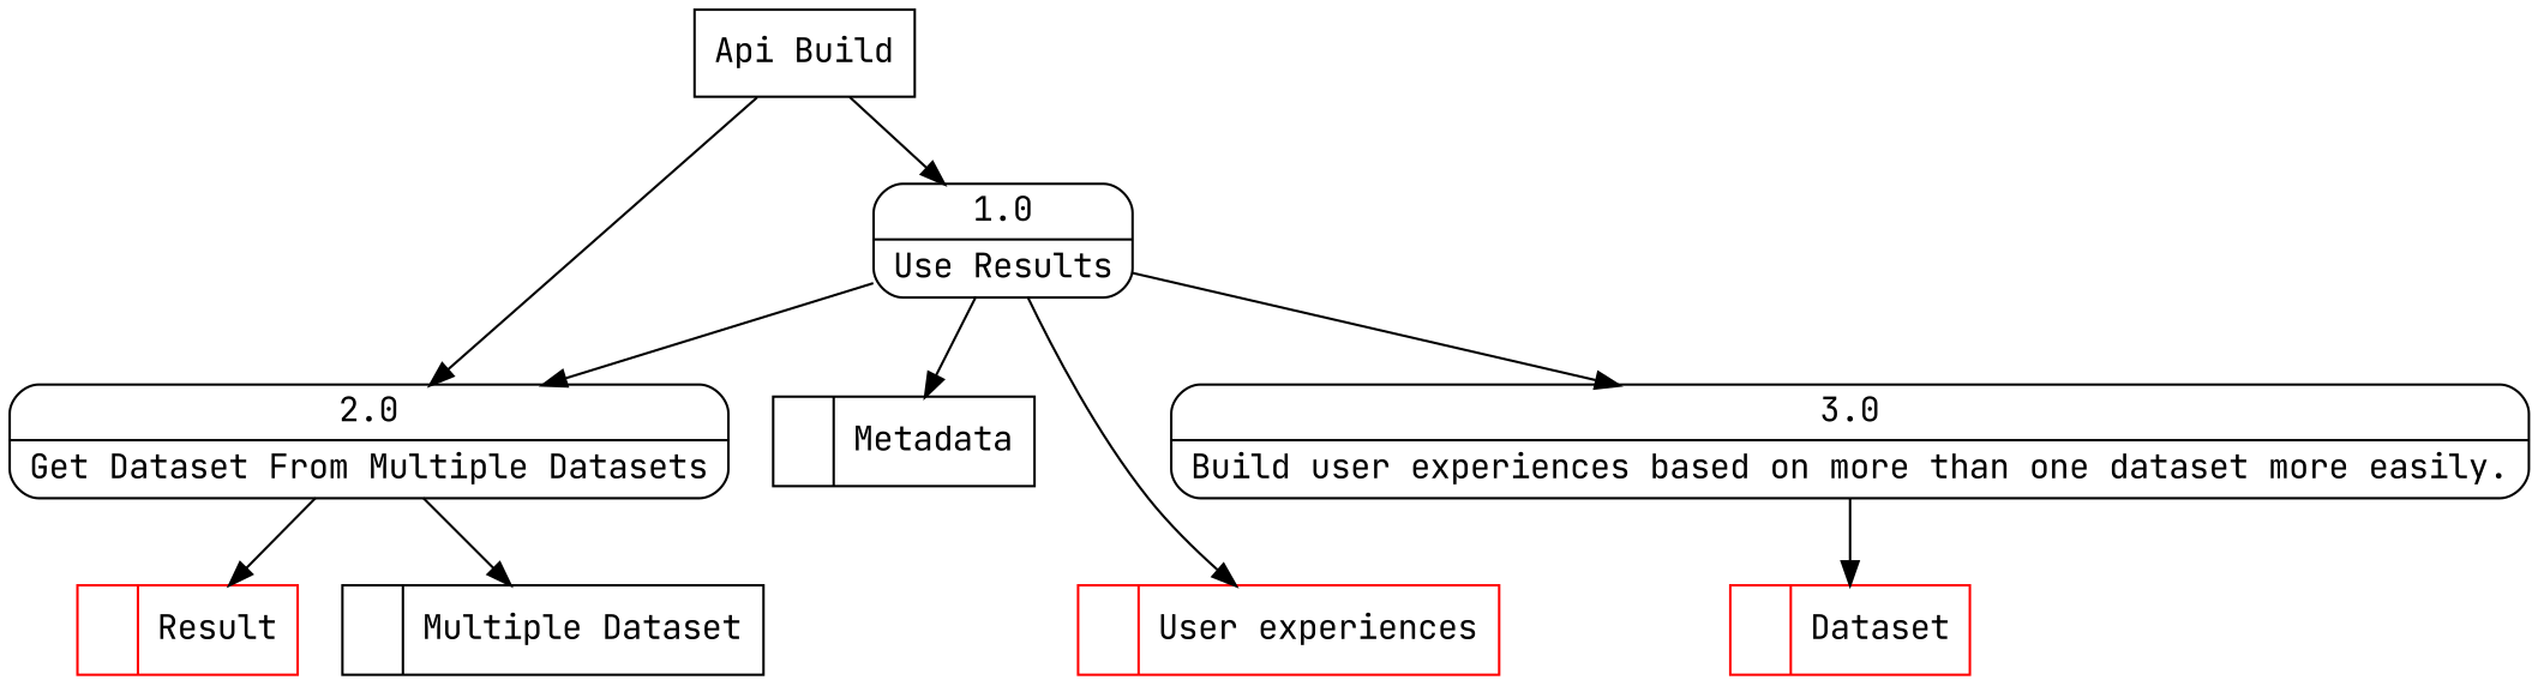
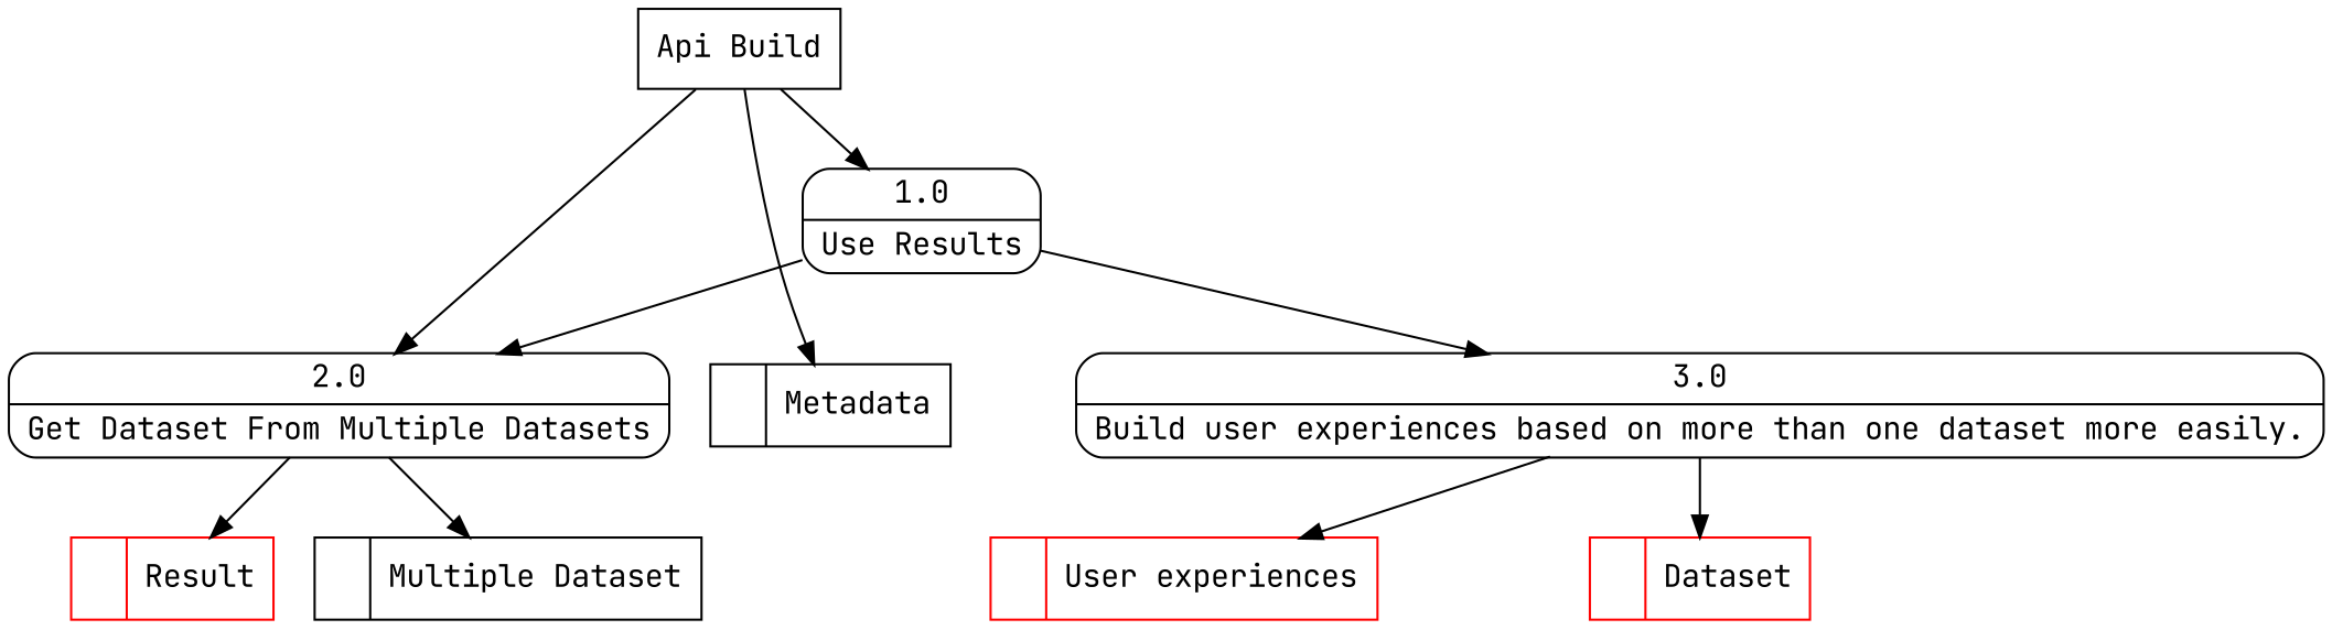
  digraph {
    fontname="JetBrains Mono"
    node [fontname="JetBrains Mono" shape=record]
    edge [fontname="JetBrains Mono"]
    n1 [color=red label="<f0>  |<f1> Result "]
    n2 [label="<f0>  |<f1> Multiple Dataset "]
    n3 [color=black label="<f0>  |<f1> Metadata "]
    n4 [label="Api Build" shape=box]
    n5 [label="{<f0> 1.0|<f1> Use Results }" shape=Mrecord]
    n6 [label="{<f0> 2.0|<f1> Get Dataset From Multiple Datasets }" shape=Mrecord]
    n7 [label="{<f0> 3.0|<f1> Build user experiences based on more than one dataset more easily. }" shape=Mrecord]
    n8 [color=red label="<f0>  |<f1> User experiences "]
    n9 [color=red label="<f0>  |<f1> Dataset "]
    n4 -> n5
    n4 -> n6
-   n5 -> n3
+   n4 -> n3
    n5 -> n6
    n5 -> n7
    n6 -> n1
    n6 -> n2
-   n5 -> n8
+   n7 -> n8
    n7 -> n9
  }
